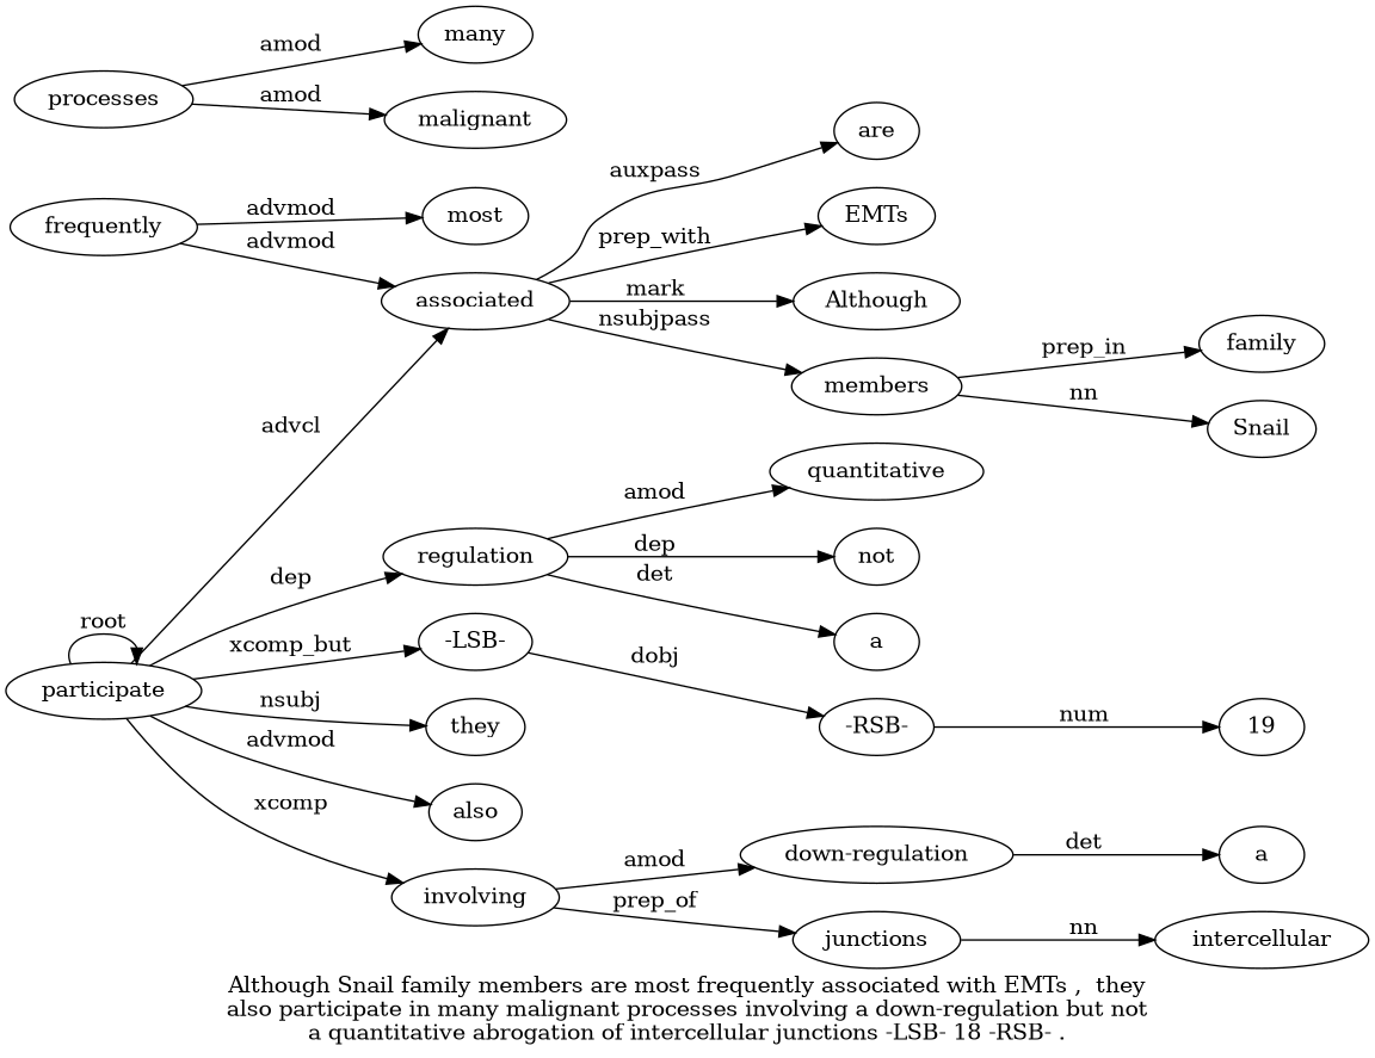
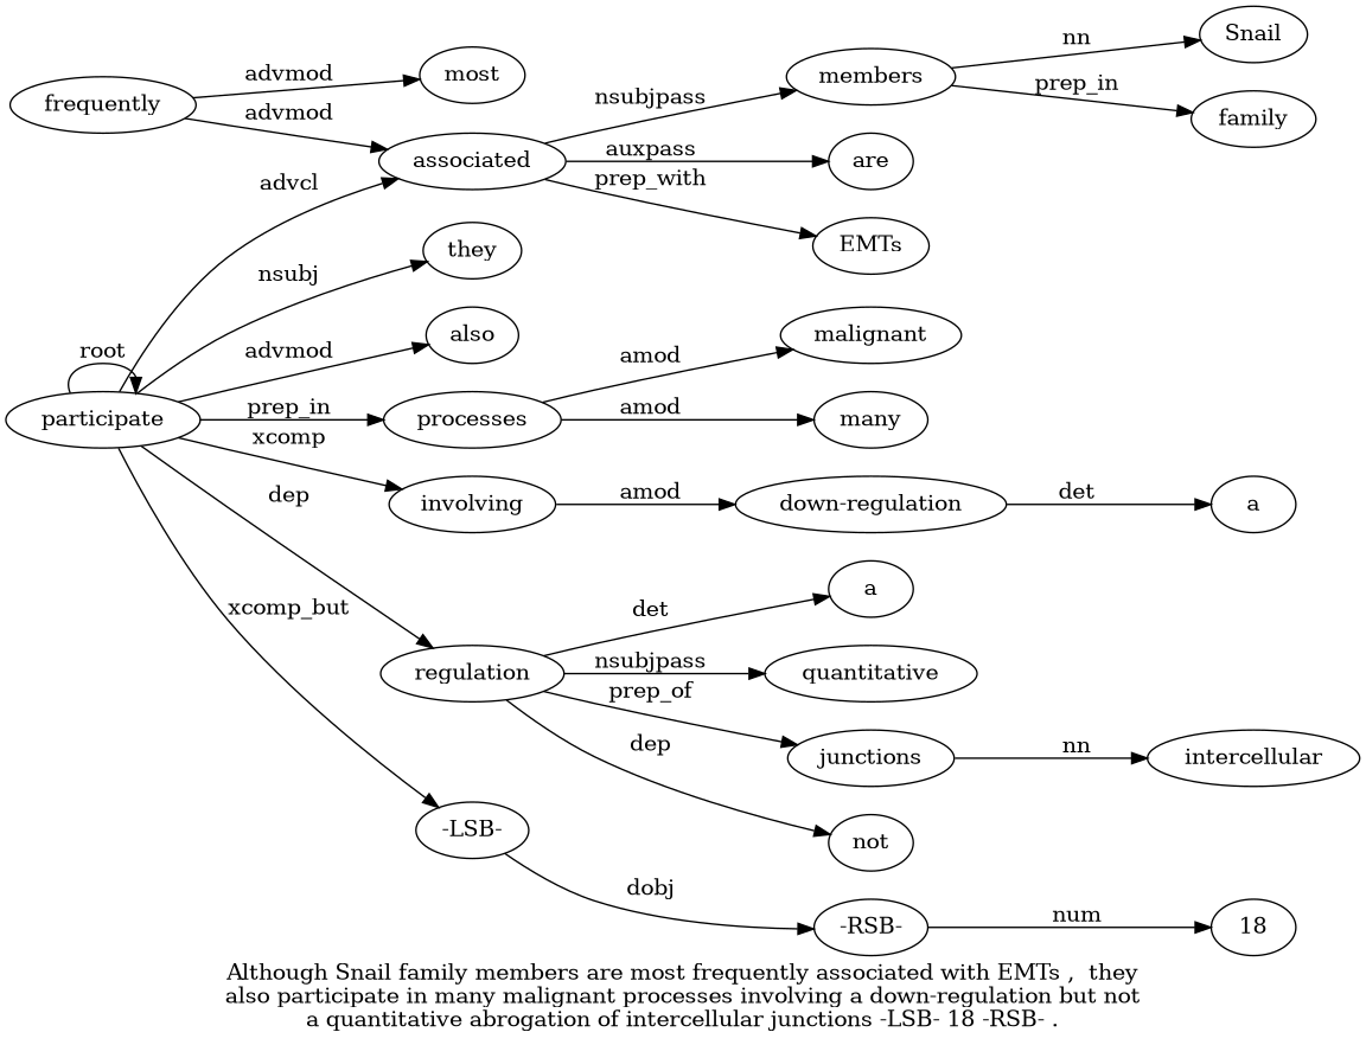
  digraph {
    label="Although Snail family members are most frequently associated with EMTs ,  they\nalso participate in many malignant processes involving a down-regulation but not\na quantitative abrogation of intercellular junctions -LSB- 18 -RSB- ."
    rankdir=LR
    node [fillcolor=white style=filled]
    n1 [label=associated]
-   n2 [label=Although]
    n3 [label=members]
    n4 [label=are]
    n5 [label=EMTs]
    n6 [label=Snail]
    n7 [label=family]
    n8 [label=frequently]
    n9 [label=most]
    n10 [label=participate]
    n11 [label=they]
    n12 [label=also]
    n13 [label=processes]
    n14 [label=involving]
    n15 [label=regulation]
    n16 [label="-LSB-"]
    n17 [label=many]
    n18 [label=malignant]
    n19 [label="down-regulation"]
    n20 [label=not]
    n21 [label=a]
    n22 [label=quantitative]
    n23 [label=junctions]
    n24 [label="-RSB-"]
    n25 [label=a]
    n26 [label=intercellular]
-   n27 [label=19]
-   n1 -> n2 [label=mark]
+   n27 [label=18]
    n1 -> n3 [label=nsubjpass]
    n1 -> n4 [label=auxpass]
    n1 -> n5 [label=prep_with]
    n3 -> n6 [label=nn]
    n3 -> n7 [label=prep_in]
    n8 -> n1 [label=advmod]
    n8 -> n9 [label=advmod]
    n10 -> n1 [label=advcl]
    n10 -> n10 [label=root]
    n10 -> n11 [label=nsubj]
    n10 -> n12 [label=advmod]
+   n10 -> n13 [label=prep_in]
    n10 -> n14 [label=xcomp]
    n10 -> n15 [label=dep]
    n10 -> n16 [label=xcomp_but]
    n13 -> n17 [label=amod]
    n13 -> n18 [label=amod]
    n14 -> n19 [label=amod]
    n15 -> n20 [label=dep]
    n15 -> n21 [label=det]
-   n15 -> n22 [label=amod]
-   n14 -> n23 [label=prep_of]
+   n15 -> n22 [label=nsubjpass]
+   n15 -> n23 [label=prep_of]
    n16 -> n24 [label=dobj]
    n19 -> n25 [label=det]
    n23 -> n26 [label=nn]
    n24 -> n27 [label=num]
  }
